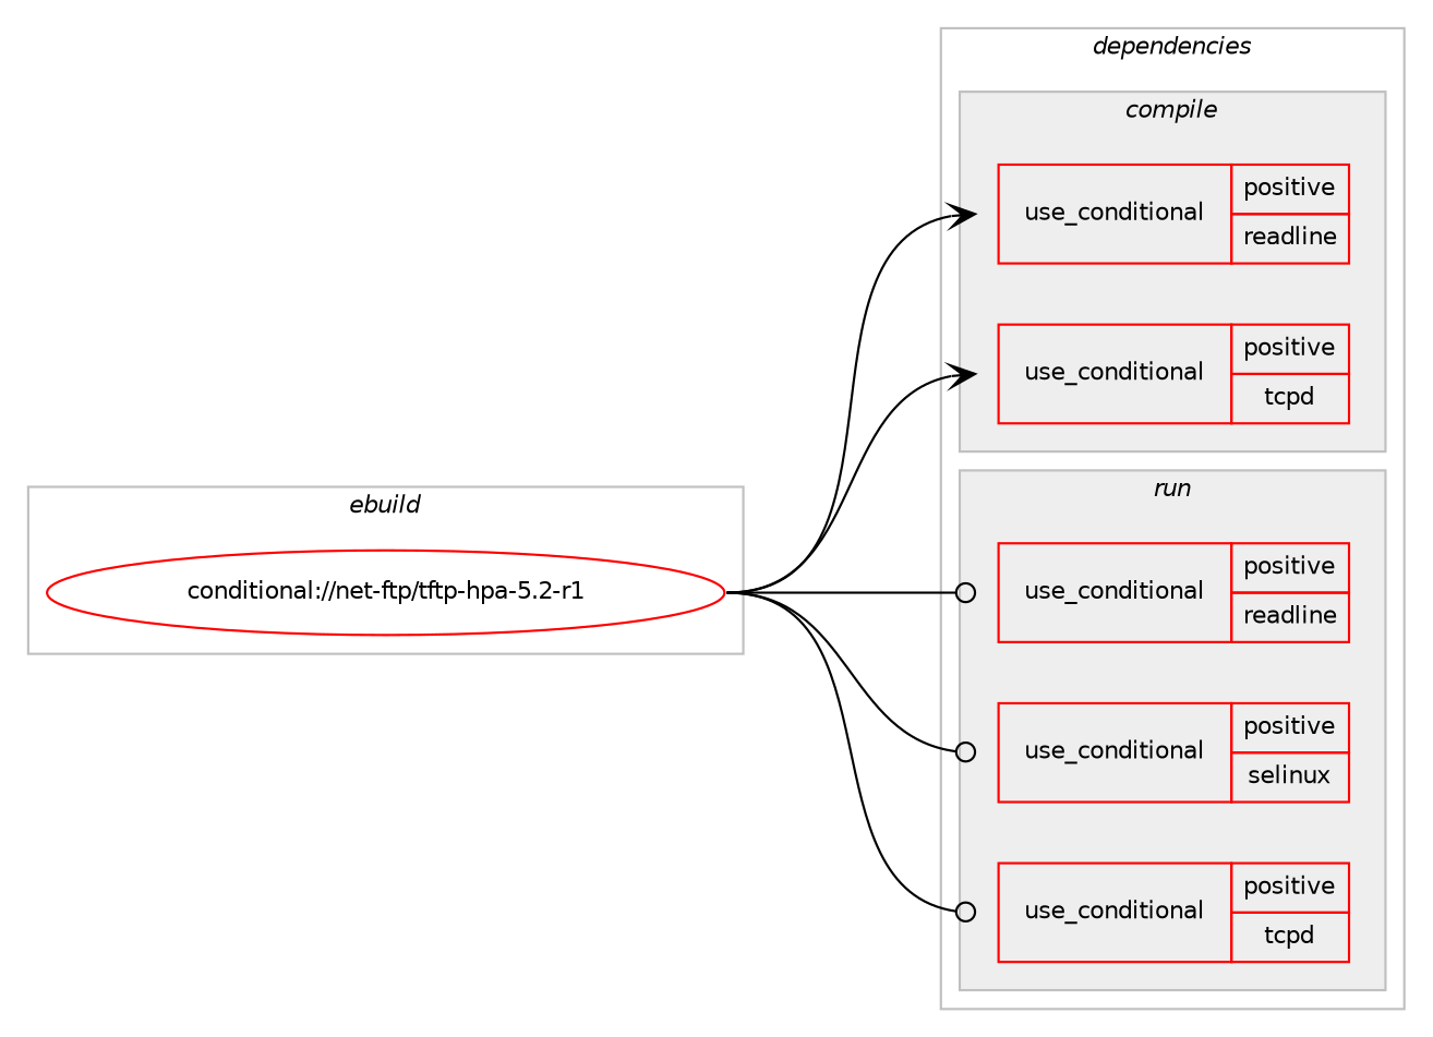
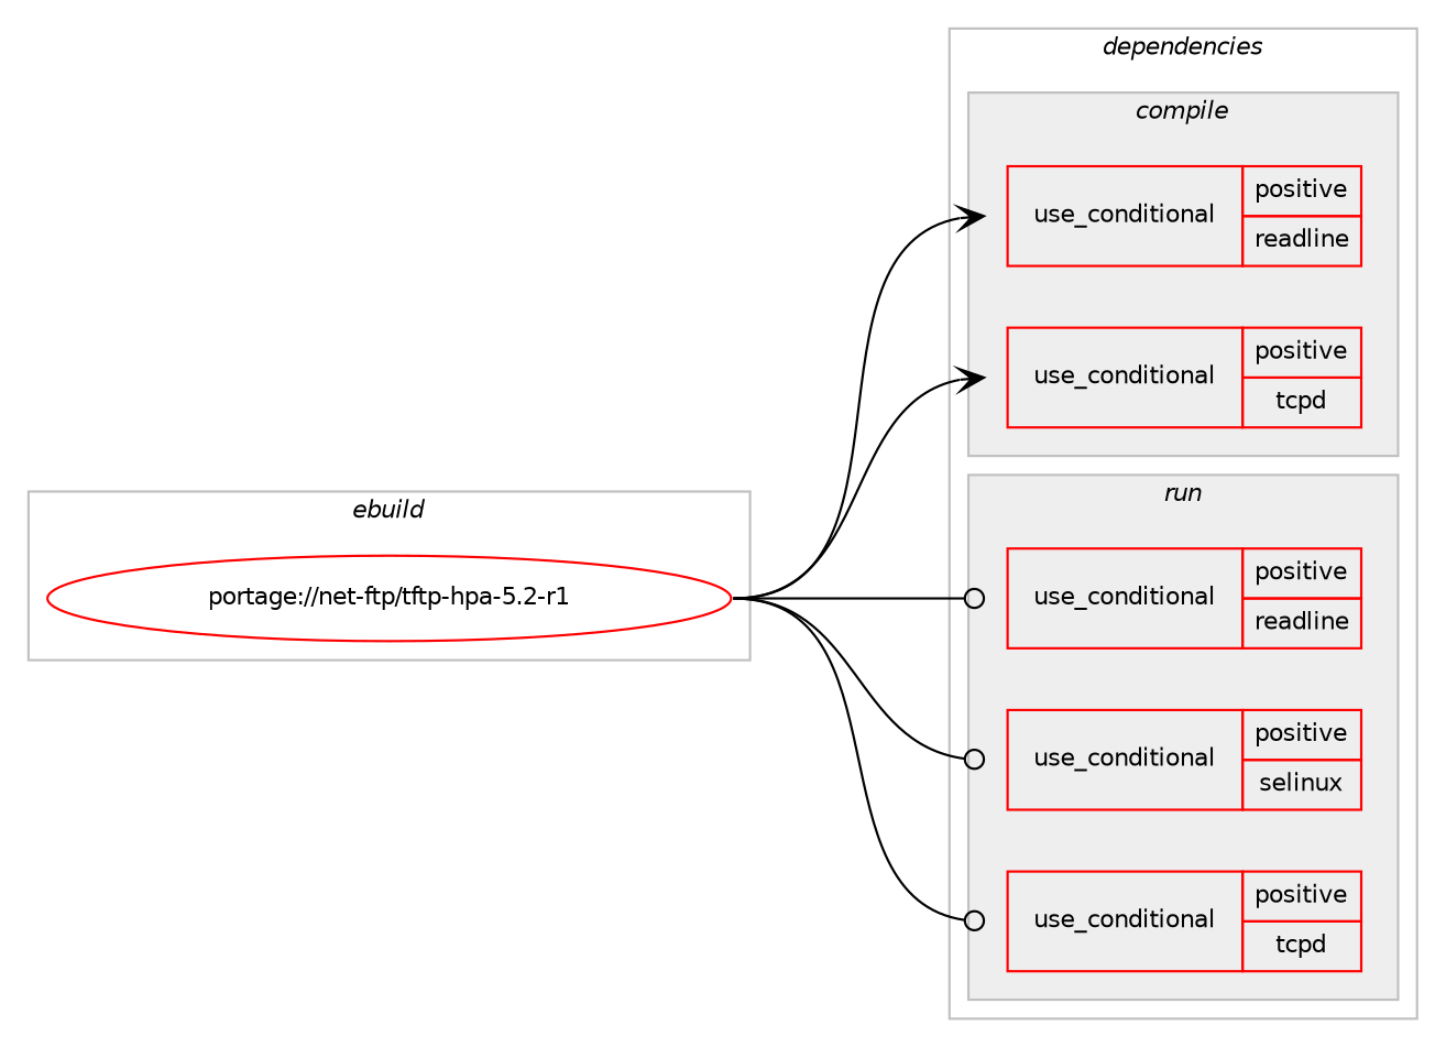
  digraph {
    compound=true
    concentrate=true
    fontname=Helvetica
    fontsize=10
    newrank=true
    rankdir=LR
    ranksep=1.5
    node [color=red fontname=Helvetica fontsize=10 shape=none]
    edge [arrowhead=odot headport=w style=solid tailport=e weight=20]
-   n1 [label="conditional://net-ftp/tftp-hpa-5.2-r1" width=4 shape=""]
+   n1 [label="portage://net-ftp/tftp-hpa-5.2-r1" width=4 shape=""]
    n2 [label=<<TABLE BORDER="0" CELLBORDER="1" CELLSPACING="0" CELLPADDING="4"><TR><TD ROWSPAN="3" CELLPADDING="10">use_conditional</TD></TR><TR><TD>positive</TD></TR><TR><TD>readline</TD></TR></TABLE>>]
    n3 [label=<<TABLE BORDER="0" CELLBORDER="1" CELLSPACING="0" CELLPADDING="4"><TR><TD ROWSPAN="3" CELLPADDING="10">use_conditional</TD></TR><TR><TD>positive</TD></TR><TR><TD>tcpd</TD></TR></TABLE>>]
    n4 [label=<<TABLE BORDER="0" CELLBORDER="1" CELLSPACING="0" CELLPADDING="4"><TR><TD ROWSPAN="3" CELLPADDING="10">use_conditional</TD></TR><TR><TD>positive</TD></TR><TR><TD>readline</TD></TR></TABLE>>]
    n5 [label=<<TABLE BORDER="0" CELLBORDER="1" CELLSPACING="0" CELLPADDING="4"><TR><TD ROWSPAN="3" CELLPADDING="10">use_conditional</TD></TR><TR><TD>positive</TD></TR><TR><TD>selinux</TD></TR></TABLE>>]
    n6 [label=<<TABLE BORDER="0" CELLBORDER="1" CELLSPACING="0" CELLPADDING="4"><TR><TD ROWSPAN="3" CELLPADDING="10">use_conditional</TD></TR><TR><TD>positive</TD></TR><TR><TD>tcpd</TD></TR></TABLE>>]
    subgraph cluster_1 {
      color=gray
      label=<<i>ebuild</i>>
      n1
    }
    subgraph cluster_2 {
      color=gray
      label=<<i>dependencies</i>>
      subgraph cluster_3 {
        color=gray
        fillcolor="#eeeeee"
        label=<<i>compile</i>>
        style=filled
        subgraph sub_4 {
          color=gray
          fillcolor="#eeeeee"
          label=<<i>compile</i>>
          style=filled
          n2
        }
        subgraph sub_5 {
          color=gray
          fillcolor="#eeeeee"
          label=<<i>compile</i>>
          style=filled
          n3
        }
      }
      subgraph cluster_6 {
        color=gray
        fillcolor="#eeeeee"
        label=<<i>compile and run</i>>
        style=filled
      }
      subgraph cluster_7 {
        color=gray
        fillcolor="#eeeeee"
        label=<<i>run</i>>
        style=filled
        subgraph sub_8 {
          color=gray
          fillcolor="#eeeeee"
          label=<<i>run</i>>
          style=filled
          n4
        }
        subgraph sub_9 {
          color=gray
          fillcolor="#eeeeee"
          label=<<i>run</i>>
          style=filled
          n5
        }
        subgraph sub_10 {
          color=gray
          fillcolor="#eeeeee"
          label=<<i>run</i>>
          style=filled
          n6
        }
      }
    }
    subgraph cluster_11 {
      color=gray
      label=<<i>candidates</i>>
      rank=same
    }
    n1 -> n2 [arrowhead=vee]
    n1 -> n3 [arrowhead=vee]
    n1 -> n4
    n1 -> n5
    n1 -> n6
  }
